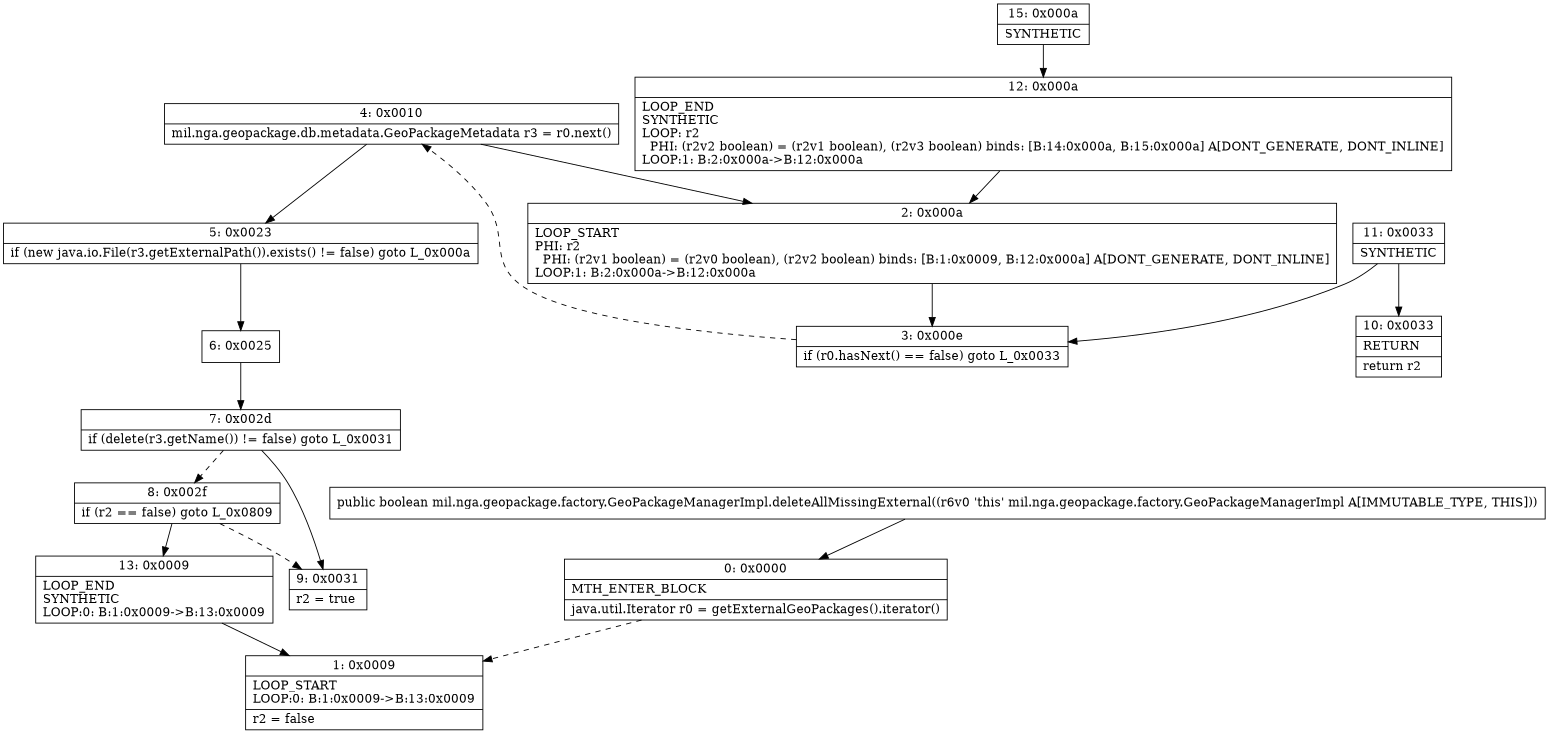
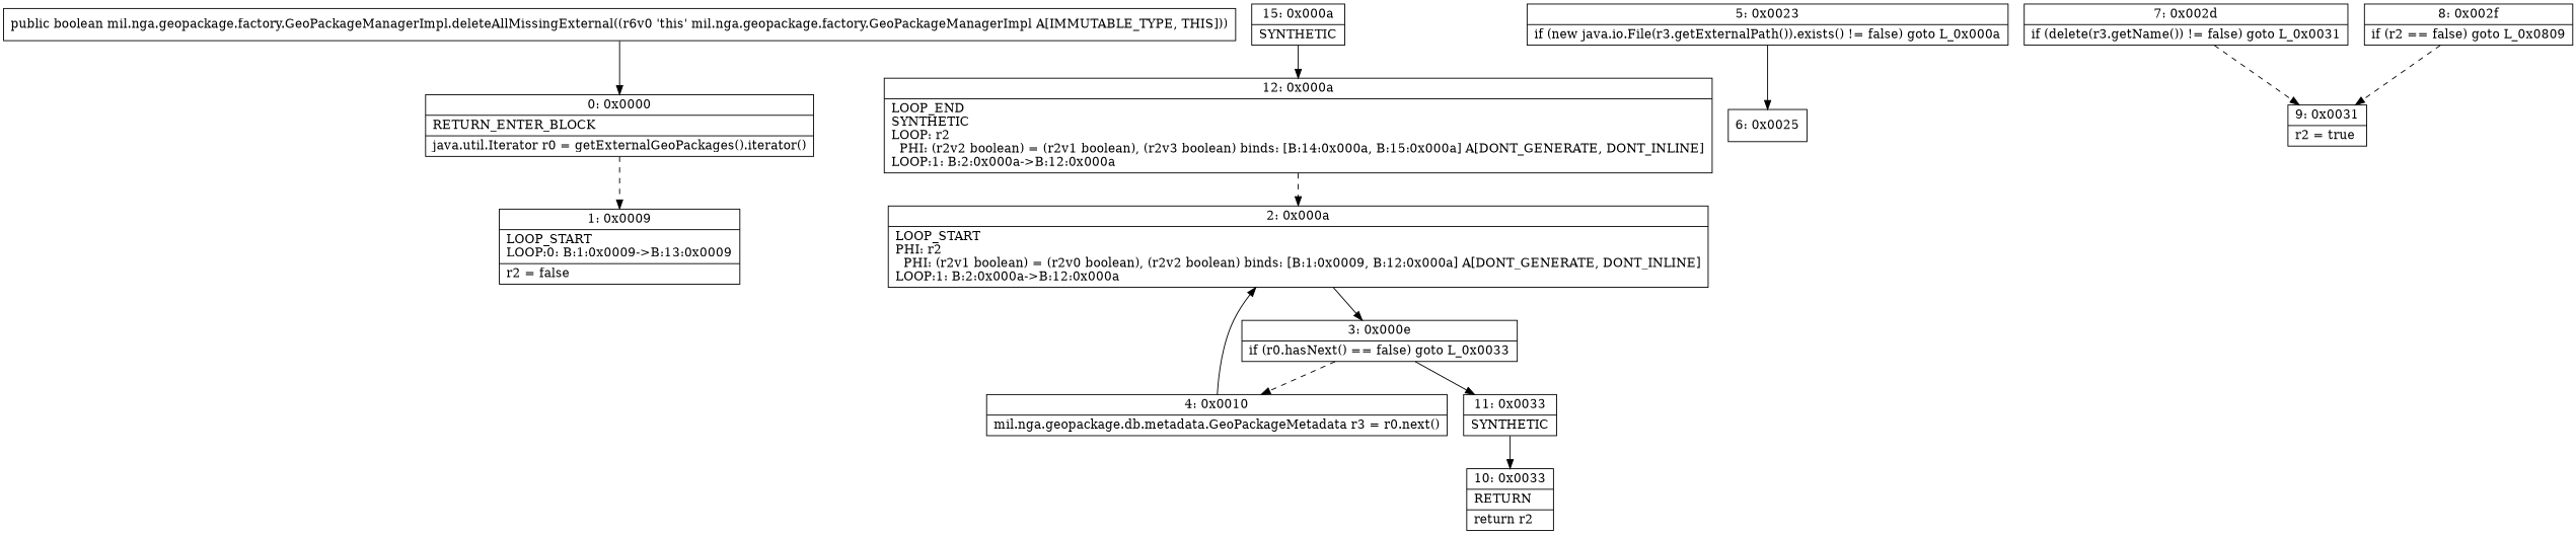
  digraph {
    node [shape=record]
-   n1 [label="{0\:\ 0x0000|MTH_ENTER_BLOCK\l|java.util.Iterator r0 = getExternalGeoPackages().iterator()\l}"]
+   n1 [label="{0\:\ 0x0000|RETURN_ENTER_BLOCK\l|java.util.Iterator r0 = getExternalGeoPackages().iterator()\l}"]
    n2 [label="{1\:\ 0x0009|LOOP_START\lLOOP:0: B:1:0x0009\-\>B:13:0x0009\l|r2 = false\l}"]
    n3 [label="{2\:\ 0x000a|LOOP_START\lPHI: r2 \l  PHI: (r2v1 boolean) = (r2v0 boolean), (r2v2 boolean) binds: [B:1:0x0009, B:12:0x000a] A[DONT_GENERATE, DONT_INLINE]\lLOOP:1: B:2:0x000a\-\>B:12:0x000a\l}"]
    n4 [label="{3\:\ 0x000e|if (r0.hasNext() == false) goto L_0x0033\l}"]
    n5 [label="{4\:\ 0x0010|mil.nga.geopackage.db.metadata.GeoPackageMetadata r3 = r0.next()\l}"]
    n6 [label="{11\:\ 0x0033|SYNTHETIC\l}"]
    n7 [label="{5\:\ 0x0023|if (new java.io.File(r3.getExternalPath()).exists() != false) goto L_0x000a\l}"]
    n8 [label="{10\:\ 0x0033|RETURN\l|return r2\l}"]
    n9 [label="{6\:\ 0x0025}"]
    n10 [label="{7\:\ 0x002d|if (delete(r3.getName()) != false) goto L_0x0031\l}"]
    n11 [label="{8\:\ 0x002f|if (r2 == false) goto L_0x0809\l}"]
    n12 [label="{9\:\ 0x0031|r2 = true\l}"]
-   n13 [label="{13\:\ 0x0009|LOOP_END\lSYNTHETIC\lLOOP:0: B:1:0x0009\-\>B:13:0x0009\l}"]
    n14 [label="{15\:\ 0x000a|SYNTHETIC\l}"]
    n15 [label="{12\:\ 0x000a|LOOP_END\lSYNTHETIC\lLOOP: r2 \l  PHI: (r2v2 boolean) = (r2v1 boolean), (r2v3 boolean) binds: [B:14:0x000a, B:15:0x000a] A[DONT_GENERATE, DONT_INLINE]\lLOOP:1: B:2:0x000a\-\>B:12:0x000a\l}"]
    n16 [label="{public boolean mil.nga.geopackage.factory.GeoPackageManagerImpl.deleteAllMissingExternal((r6v0 'this' mil.nga.geopackage.factory.GeoPackageManagerImpl A[IMMUTABLE_TYPE, THIS])) }"]
    n1 -> n2 [style=dashed]
    n3 -> n4
    n4 -> n5 [style=dashed]
-   n6 -> n4
+   n4 -> n6
    n5 -> n3
-   n5 -> n7
    n6 -> n8
    n7 -> n9 [style=solid]
-   n9 -> n10
-   n10 -> n11 [style=dashed]
-   n10 -> n12
+   n10 -> n12 [style=dashed]
    n11 -> n12 [style=dashed]
-   n11 -> n13
-   n13 -> n2
    n14 -> n15
-   n15 -> n3
+   n15 -> n3 [style=dashed]
    n16 -> n1
  }
